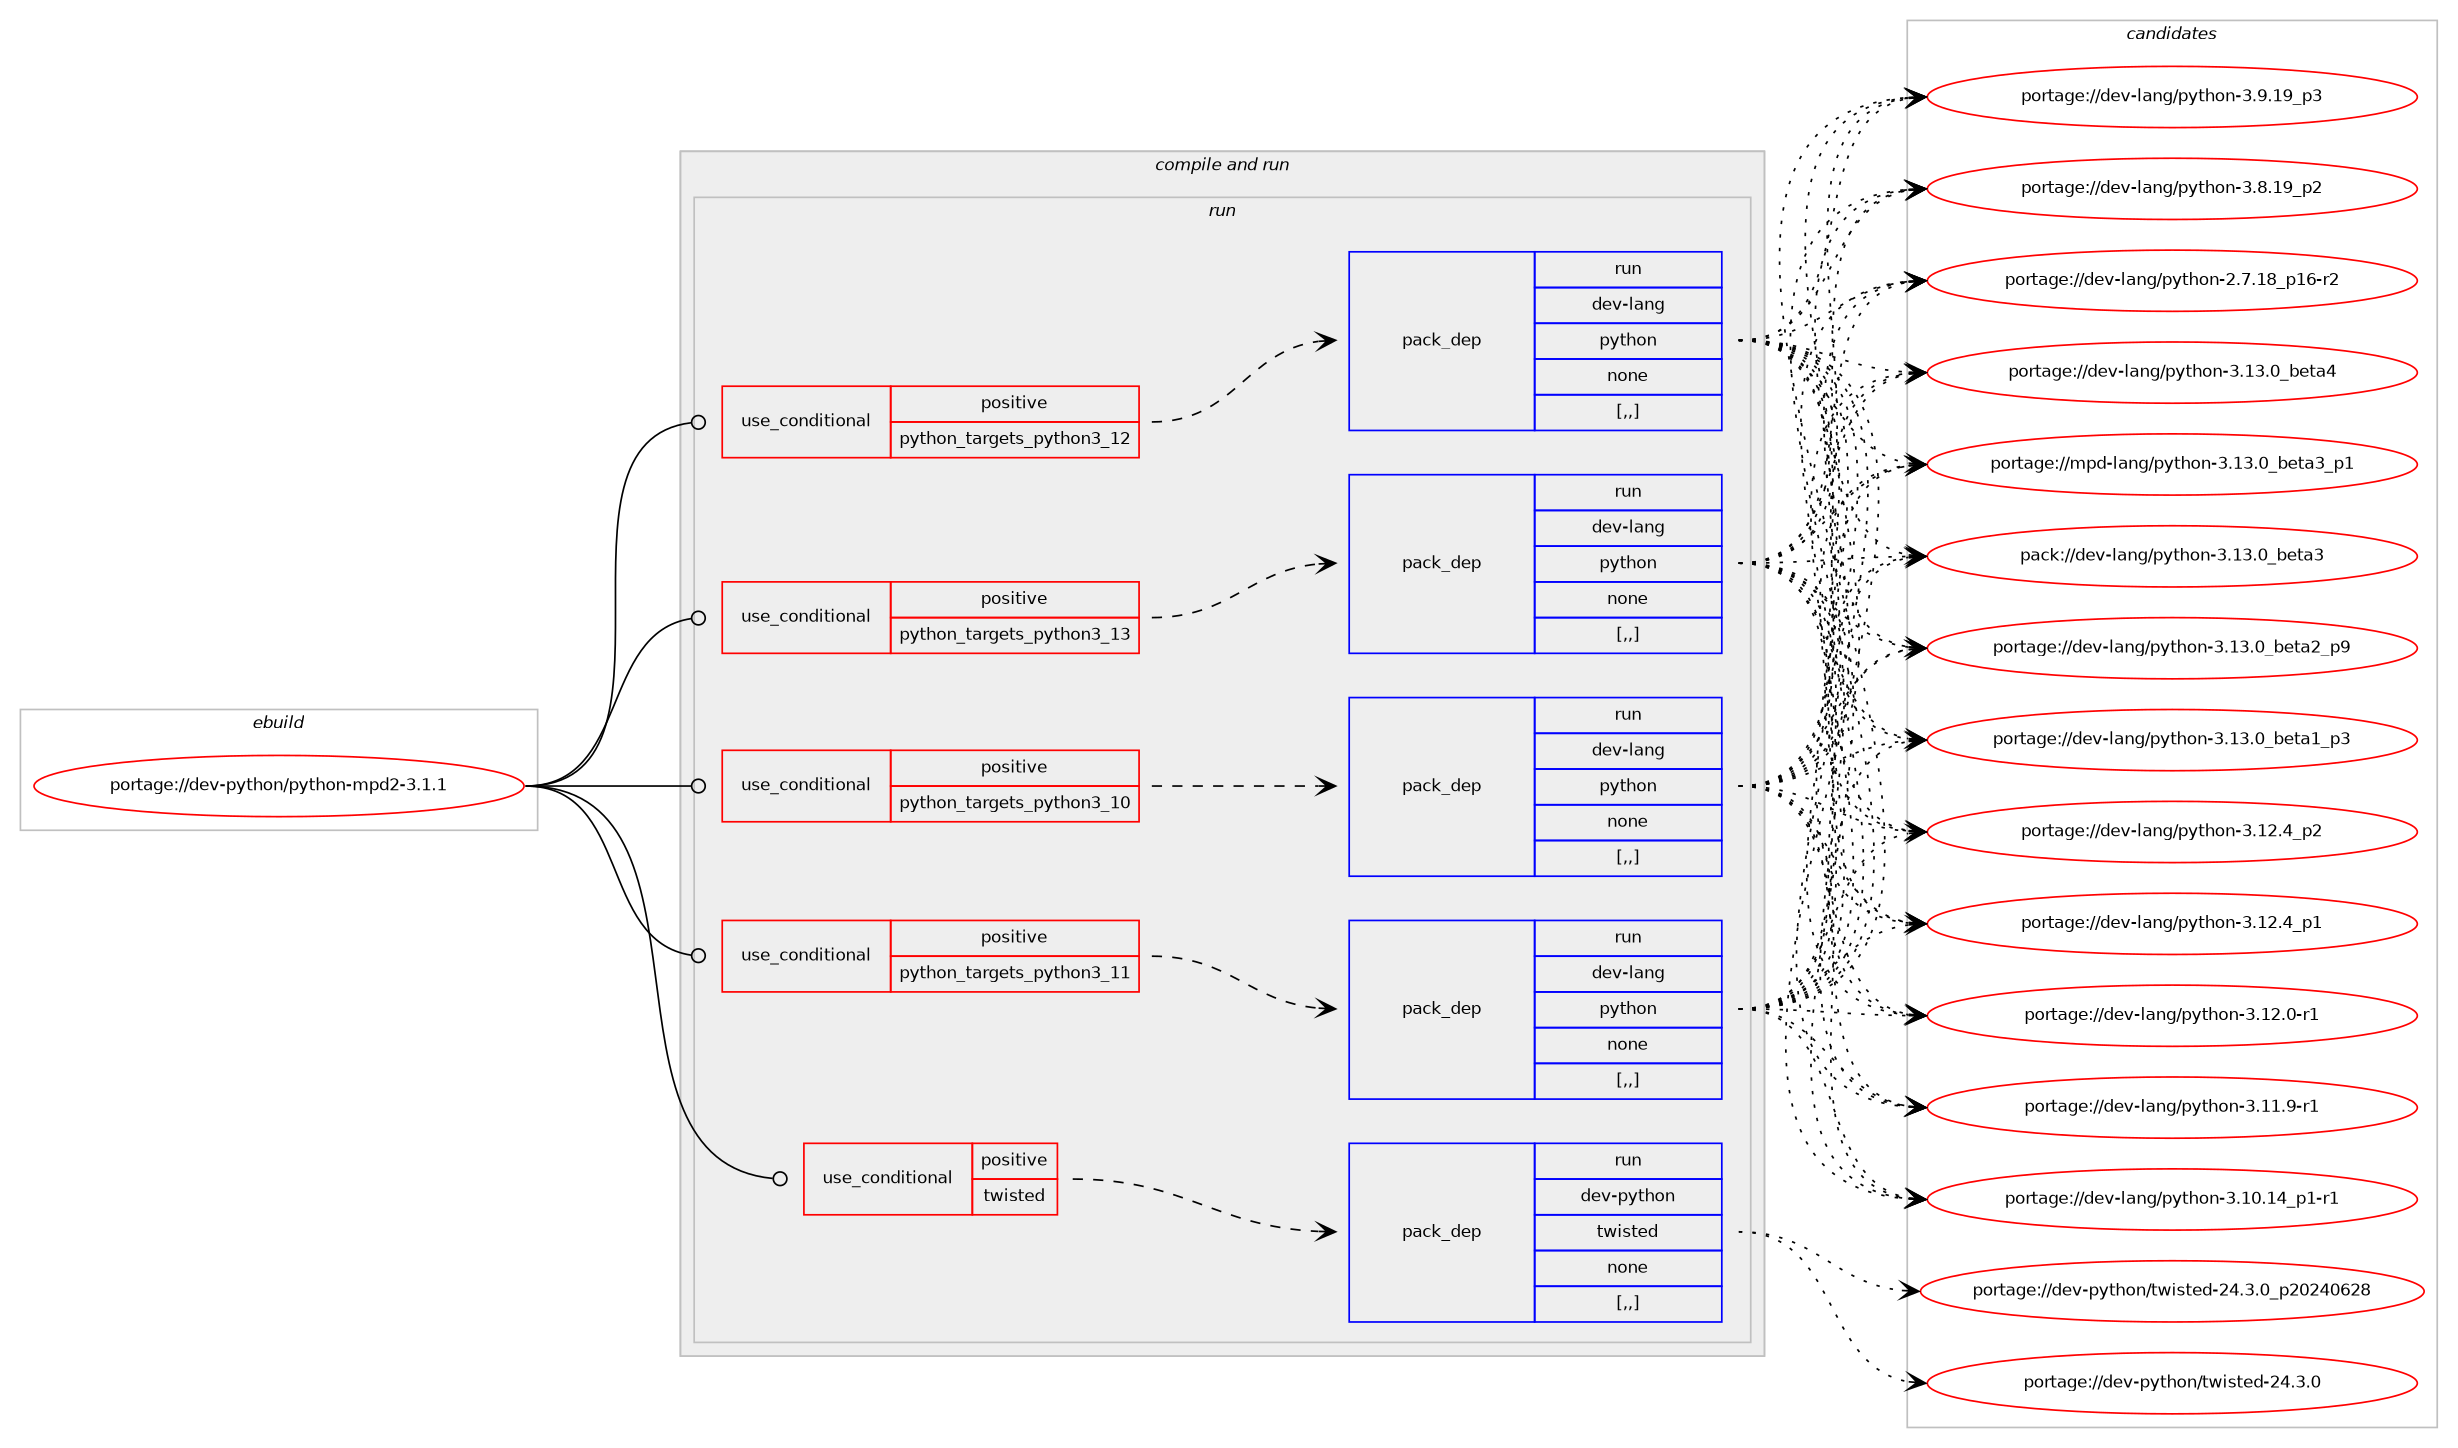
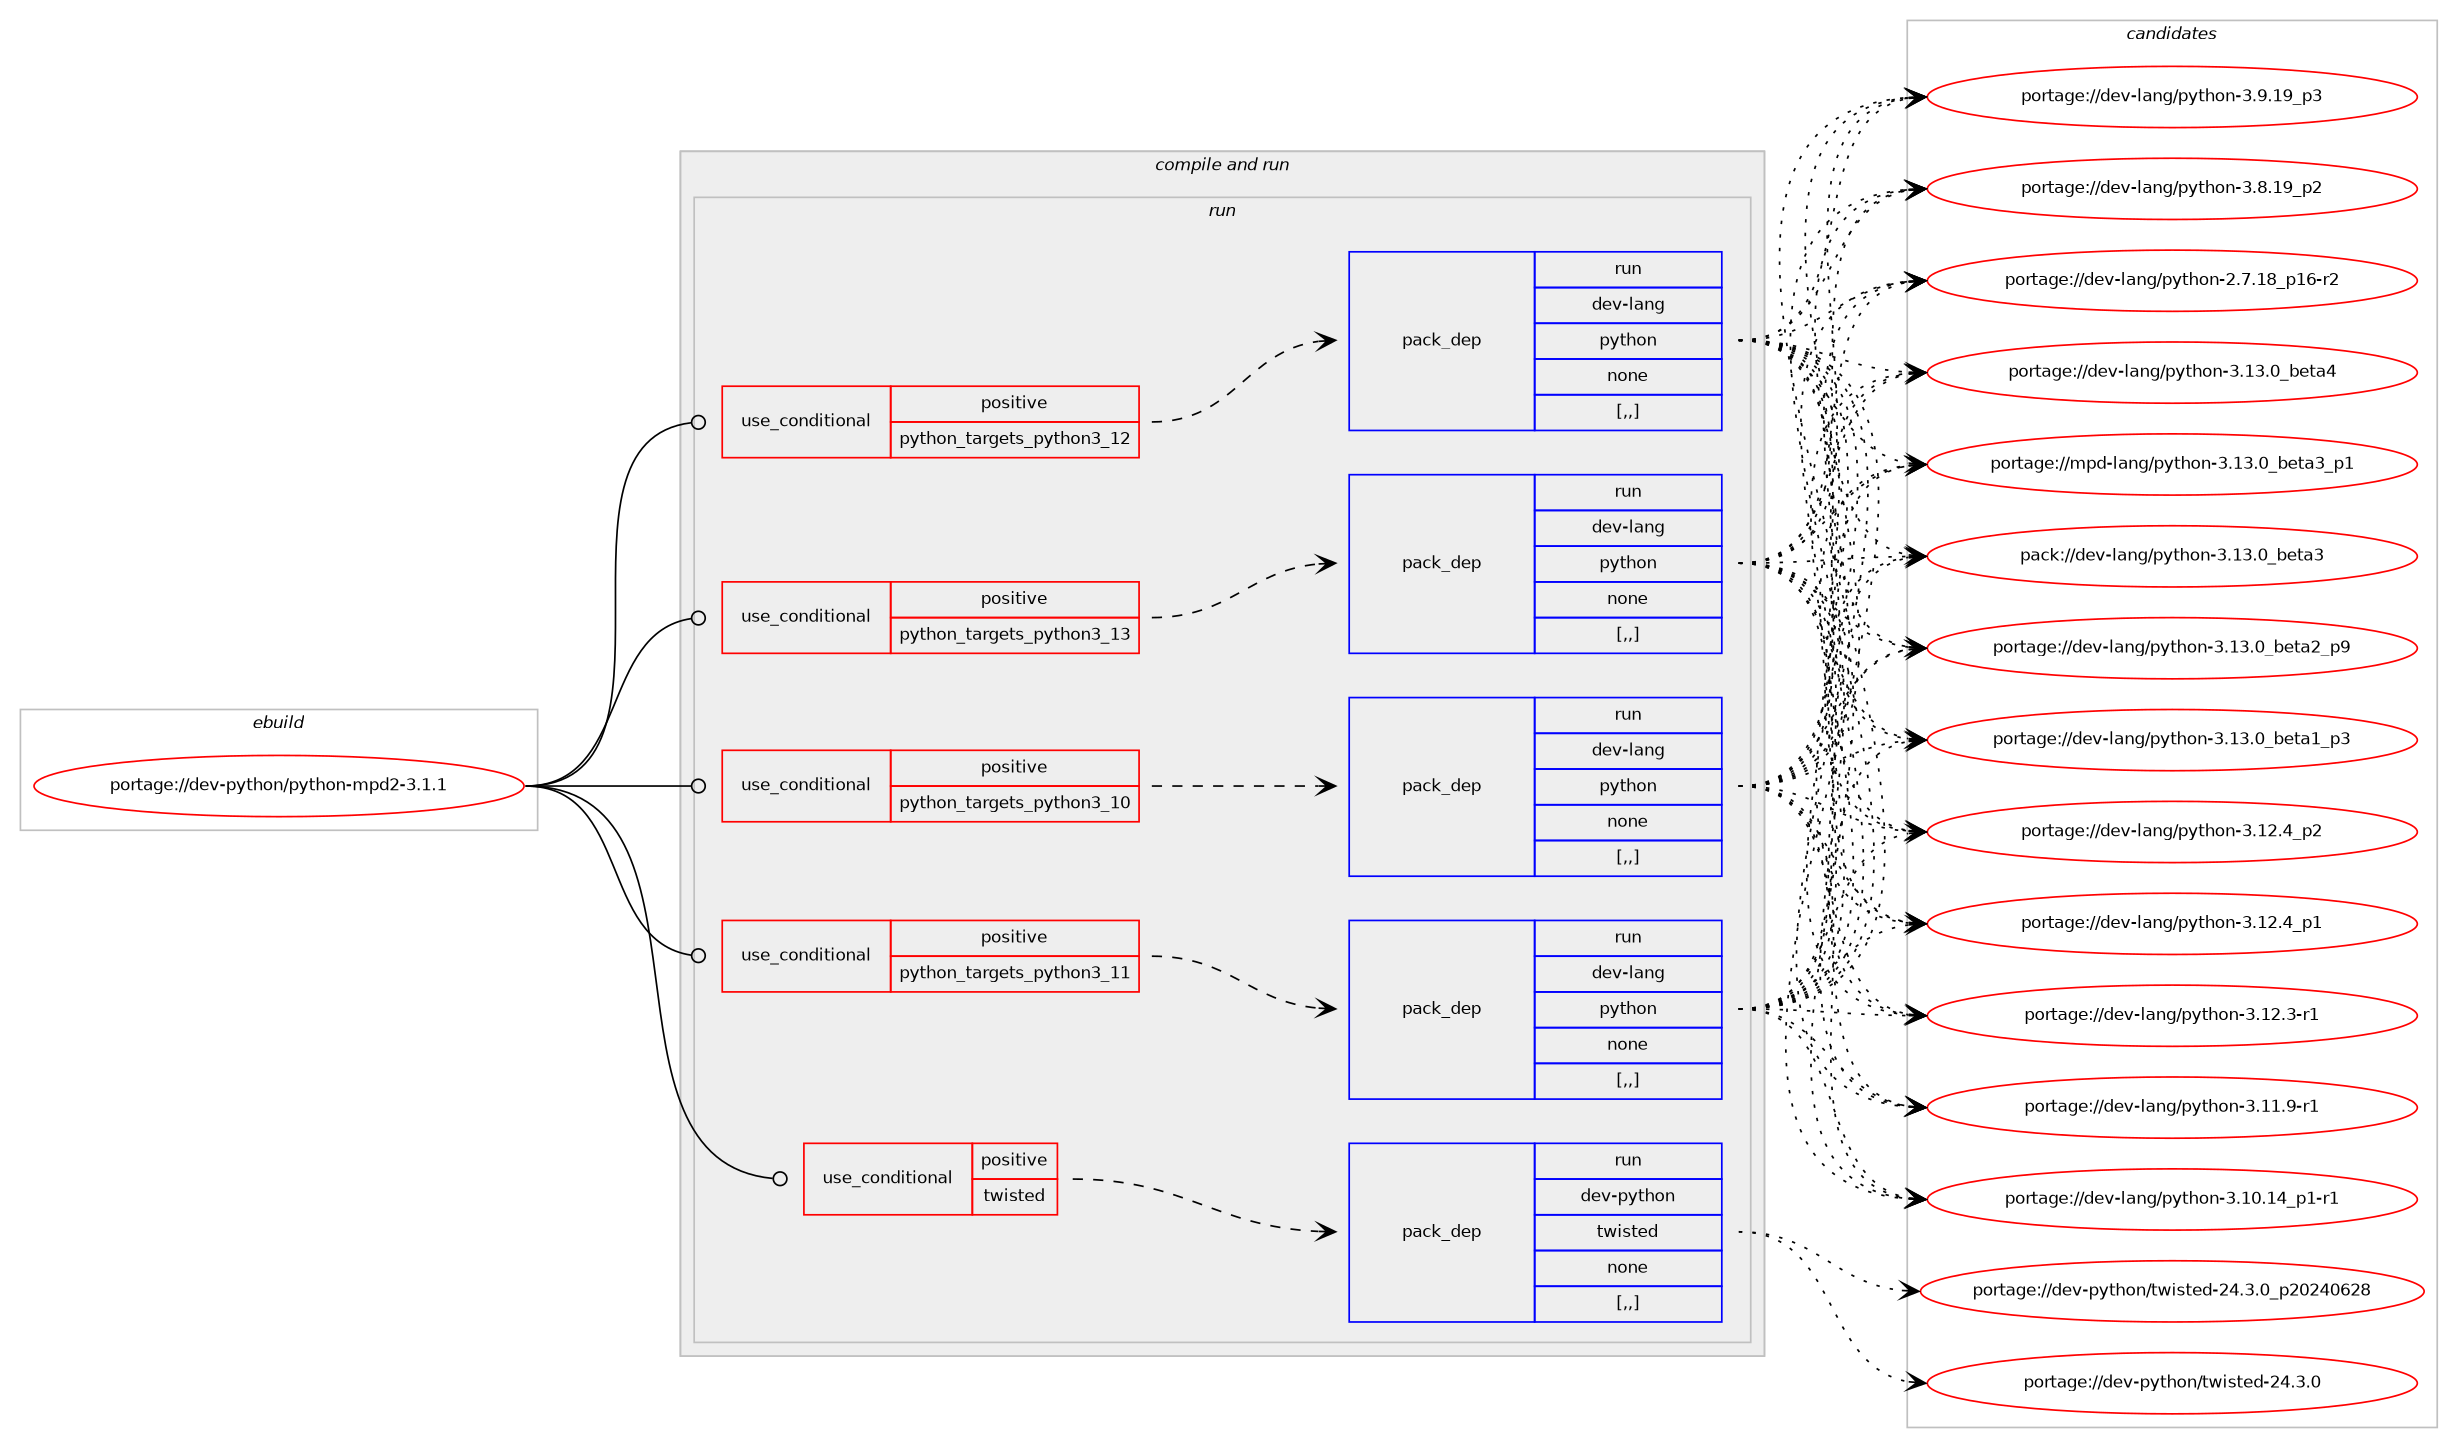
  digraph {
    compound=true
    concentrate=true
    fontname=Helvetica
    fontsize=10
    newrank=true
    rankdir=LR
    ranksep=1.5
    node [color=red fontname=Helvetica fontsize=10]
    edge [arrowhead=vee headport=w style=dotted tailport=e weight=100]
    n1 [label="portage://dev-python/python-mpd2-3.1.1" width=4]
    n2 [color=blue label=<<TABLE BORDER="0" CELLBORDER="1" CELLSPACING="0" CELLPADDING="4" WIDTH="220"><TR><TD ROWSPAN="6" CELLPADDING="30">pack_dep</TD></TR><TR><TD WIDTH="110">run</TD></TR><TR><TD>dev-lang</TD></TR><TR><TD>python</TD></TR><TR><TD>none</TD></TR><TR><TD>[,,]</TD></TR></TABLE>> shape=none]
    n3 [label=<<TABLE BORDER="0" CELLBORDER="1" CELLSPACING="0" CELLPADDING="4"><TR><TD ROWSPAN="3" CELLPADDING="10">use_conditional</TD></TR><TR><TD>positive</TD></TR><TR><TD>python_targets_python3_10</TD></TR></TABLE>> shape=none]
    n4 [color=blue label=<<TABLE BORDER="0" CELLBORDER="1" CELLSPACING="0" CELLPADDING="4" WIDTH="220"><TR><TD ROWSPAN="6" CELLPADDING="30">pack_dep</TD></TR><TR><TD WIDTH="110">run</TD></TR><TR><TD>dev-lang</TD></TR><TR><TD>python</TD></TR><TR><TD>none</TD></TR><TR><TD>[,,]</TD></TR></TABLE>> shape=none]
    n5 [label=<<TABLE BORDER="0" CELLBORDER="1" CELLSPACING="0" CELLPADDING="4"><TR><TD ROWSPAN="3" CELLPADDING="10">use_conditional</TD></TR><TR><TD>positive</TD></TR><TR><TD>python_targets_python3_11</TD></TR></TABLE>> shape=none]
    n6 [color=blue label=<<TABLE BORDER="0" CELLBORDER="1" CELLSPACING="0" CELLPADDING="4" WIDTH="220"><TR><TD ROWSPAN="6" CELLPADDING="30">pack_dep</TD></TR><TR><TD WIDTH="110">run</TD></TR><TR><TD>dev-lang</TD></TR><TR><TD>python</TD></TR><TR><TD>none</TD></TR><TR><TD>[,,]</TD></TR></TABLE>> shape=none]
    n7 [label=<<TABLE BORDER="0" CELLBORDER="1" CELLSPACING="0" CELLPADDING="4"><TR><TD ROWSPAN="3" CELLPADDING="10">use_conditional</TD></TR><TR><TD>positive</TD></TR><TR><TD>python_targets_python3_12</TD></TR></TABLE>> shape=none]
    n8 [color=blue label=<<TABLE BORDER="0" CELLBORDER="1" CELLSPACING="0" CELLPADDING="4" WIDTH="220"><TR><TD ROWSPAN="6" CELLPADDING="30">pack_dep</TD></TR><TR><TD WIDTH="110">run</TD></TR><TR><TD>dev-lang</TD></TR><TR><TD>python</TD></TR><TR><TD>none</TD></TR><TR><TD>[,,]</TD></TR></TABLE>> shape=none]
    n9 [label=<<TABLE BORDER="0" CELLBORDER="1" CELLSPACING="0" CELLPADDING="4"><TR><TD ROWSPAN="3" CELLPADDING="10">use_conditional</TD></TR><TR><TD>positive</TD></TR><TR><TD>python_targets_python3_13</TD></TR></TABLE>> shape=none]
    n10 [color=blue label=<<TABLE BORDER="0" CELLBORDER="1" CELLSPACING="0" CELLPADDING="4" WIDTH="220"><TR><TD ROWSPAN="6" CELLPADDING="30">pack_dep</TD></TR><TR><TD WIDTH="110">run</TD></TR><TR><TD>dev-python</TD></TR><TR><TD>twisted</TD></TR><TR><TD>none</TD></TR><TR><TD>[,,]</TD></TR></TABLE>> shape=none]
    n11 [label=<<TABLE BORDER="0" CELLBORDER="1" CELLSPACING="0" CELLPADDING="4"><TR><TD ROWSPAN="3" CELLPADDING="10">use_conditional</TD></TR><TR><TD>positive</TD></TR><TR><TD>twisted</TD></TR></TABLE>> shape=none]
    n12 [label="portage://dev-lang/python-3.13.0_beta4" width=4]
    n13 [label="portage://mpd-lang/python-3.13.0_beta3_p1" width=4]
    n14 [label="pack://dev-lang/python-3.13.0_beta3" width=4]
    n15 [label="portage://dev-lang/python-3.13.0_beta2_p9" width=4]
    n16 [label="portage://dev-lang/python-3.13.0_beta1_p3" width=4]
    n17 [label="portage://dev-lang/python-3.12.4_p2" width=4]
    n18 [label="portage://dev-lang/python-3.12.4_p1" width=4]
-   n19 [label="portage://dev-lang/python-3.12.0-r1" width=4]
+   n19 [label="portage://dev-lang/python-3.12.3-r1" width=4]
    n20 [label="portage://dev-lang/python-3.11.9-r1" width=4]
    n21 [label="portage://dev-lang/python-3.10.14_p1-r1" width=4]
    n22 [label="portage://dev-lang/python-3.9.19_p3" width=4]
    n23 [label="portage://dev-lang/python-3.8.19_p2" width=4]
    n24 [label="portage://dev-lang/python-2.7.18_p16-r2" width=4]
    n25 [label="portage://dev-python/twisted-24.3.0_p20240628" width=4]
    n26 [label="portage://dev-python/twisted-24.3.0" width=4]
    subgraph cluster_1 {
      color=gray
      label=<<i>ebuild</i>>
      n1
    }
    subgraph cluster_2 {
      color=gray
      label=<<i>dependencies</i>>
      subgraph cluster_3 {
        color=gray
        fillcolor="#eeeeee"
        label=<<i>compile</i>>
        style=filled
      }
      subgraph cluster_4 {
        color=gray
        fillcolor="#eeeeee"
        label=<<i>compile and run</i>>
        style=filled
      }
      subgraph cluster_5 {
        color=gray
        fillcolor="#eeeeee"
        label=<<i>run</i>>
        style=filled
        subgraph sub_6 {
          color=gray
          fillcolor="#eeeeee"
          label=<<i>run</i>>
          style=filled
          n3
          subgraph sub_7 {
            color=gray
            fillcolor="#eeeeee"
            label=<<i>run</i>>
            style=filled
            n2
          }
        }
        subgraph sub_8 {
          color=gray
          fillcolor="#eeeeee"
          label=<<i>run</i>>
          style=filled
          n5
          subgraph sub_9 {
            color=gray
            fillcolor="#eeeeee"
            label=<<i>run</i>>
            style=filled
            n4
          }
        }
        subgraph sub_10 {
          color=gray
          fillcolor="#eeeeee"
          label=<<i>run</i>>
          style=filled
          n7
          subgraph sub_11 {
            color=gray
            fillcolor="#eeeeee"
            label=<<i>run</i>>
            style=filled
            n6
          }
        }
        subgraph sub_12 {
          color=gray
          fillcolor="#eeeeee"
          label=<<i>run</i>>
          style=filled
          n9
          subgraph sub_13 {
            color=gray
            fillcolor="#eeeeee"
            label=<<i>run</i>>
            style=filled
            n8
          }
        }
        subgraph sub_14 {
          color=gray
          fillcolor="#eeeeee"
          label=<<i>run</i>>
          style=filled
          n11
          subgraph sub_15 {
            color=gray
            fillcolor="#eeeeee"
            label=<<i>run</i>>
            style=filled
            n10
          }
        }
      }
    }
    subgraph cluster_16 {
      color=gray
      label=<<i>candidates</i>>
      rank=same
      subgraph sub_17 {
        color=black
        label=<<i>candidates</i>>
        nodesep=1
        rank=same
        n12
        n13
        n14
        n15
        n16
        n17
        n18
        n19
        n20
        n21
        n22
        n23
        n24
      }
      subgraph sub_18 {
        color=black
        label=<<i>candidates</i>>
        nodesep=1
        rank=same
        n12
        n13
        n14
        n15
        n16
        n17
        n18
        n19
        n20
        n21
        n22
        n23
        n24
      }
      subgraph sub_19 {
        color=black
        label=<<i>candidates</i>>
        nodesep=1
        rank=same
        n12
        n13
        n14
        n15
        n16
        n17
        n18
        n19
        n20
        n21
        n22
        n23
        n24
      }
      subgraph sub_20 {
        color=black
        label=<<i>candidates</i>>
        nodesep=1
        rank=same
        n12
        n13
        n14
        n15
        n16
        n17
        n18
        n19
        n20
        n21
        n22
        n23
        n24
      }
      subgraph sub_21 {
        color=black
        label=<<i>candidates</i>>
        nodesep=1
        rank=same
        n25
        n26
      }
    }
    n1 -> n3 [arrowhead=odot style=solid weight=20]
    n1 -> n5 [arrowhead=odot style=solid weight=20]
    n1 -> n7 [arrowhead=odot style=solid weight=20]
    n1 -> n9 [arrowhead=odot style=solid weight=20]
    n1 -> n11 [arrowhead=odot style=solid weight=20]
    n2 -> n12
    n2 -> n13
    n2 -> n14
    n2 -> n15
    n2 -> n16
    n2 -> n17
    n2 -> n18
    n2 -> n19
    n2 -> n20
    n2 -> n21
    n2 -> n22
    n2 -> n23
    n2 -> n24
    n3 -> n2 [style=dashed weight=20]
    n4 -> n12
    n4 -> n13
    n4 -> n14
    n4 -> n15
    n4 -> n16
    n4 -> n17
    n4 -> n18
    n4 -> n19
    n4 -> n20
    n4 -> n21
    n4 -> n22
    n4 -> n23
    n4 -> n24
    n5 -> n4 [style=dashed weight=20]
    n6 -> n12
    n6 -> n13
    n6 -> n14
    n6 -> n15
    n6 -> n16
    n6 -> n17
    n6 -> n18
    n6 -> n19
    n6 -> n20
    n6 -> n21
    n6 -> n22
    n6 -> n23
    n6 -> n24
    n7 -> n6 [style=dashed weight=20]
    n8 -> n12
    n8 -> n13
    n8 -> n14
    n8 -> n15
    n8 -> n16
    n8 -> n17
    n8 -> n18
    n8 -> n19
    n8 -> n20
    n8 -> n21
    n8 -> n22
    n8 -> n23
    n8 -> n24
    n9 -> n8 [style=dashed weight=20]
    n10 -> n25
    n10 -> n26
    n11 -> n10 [style=dashed weight=20]
  }
